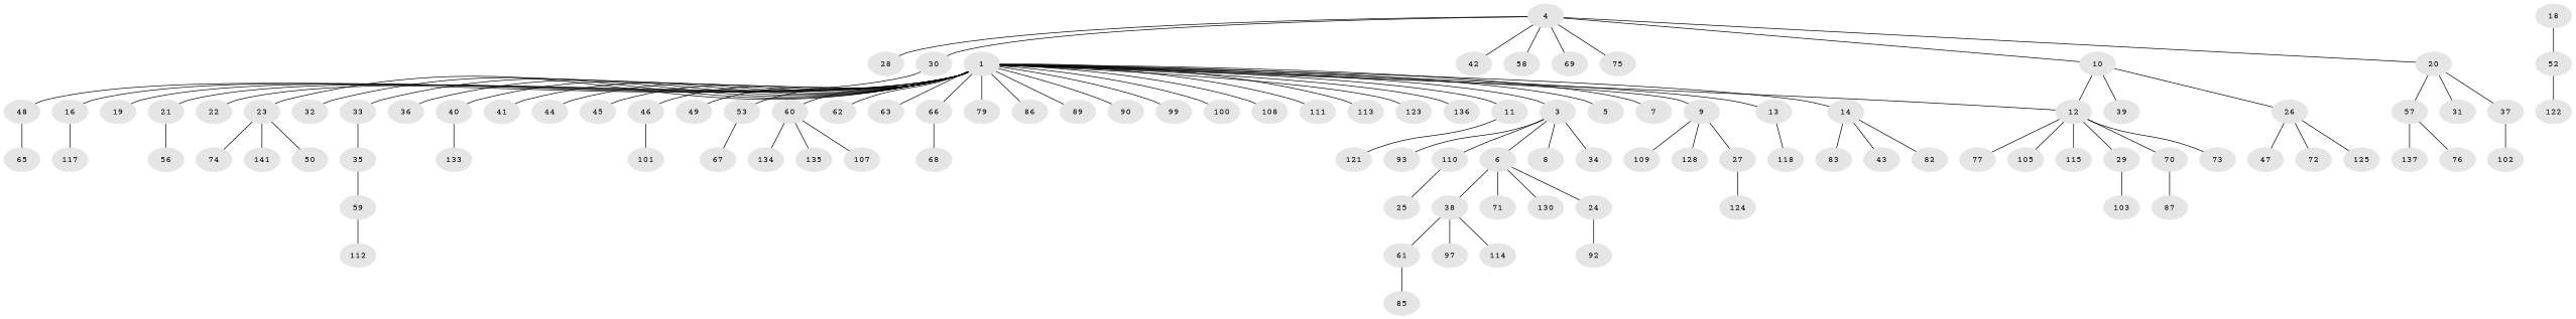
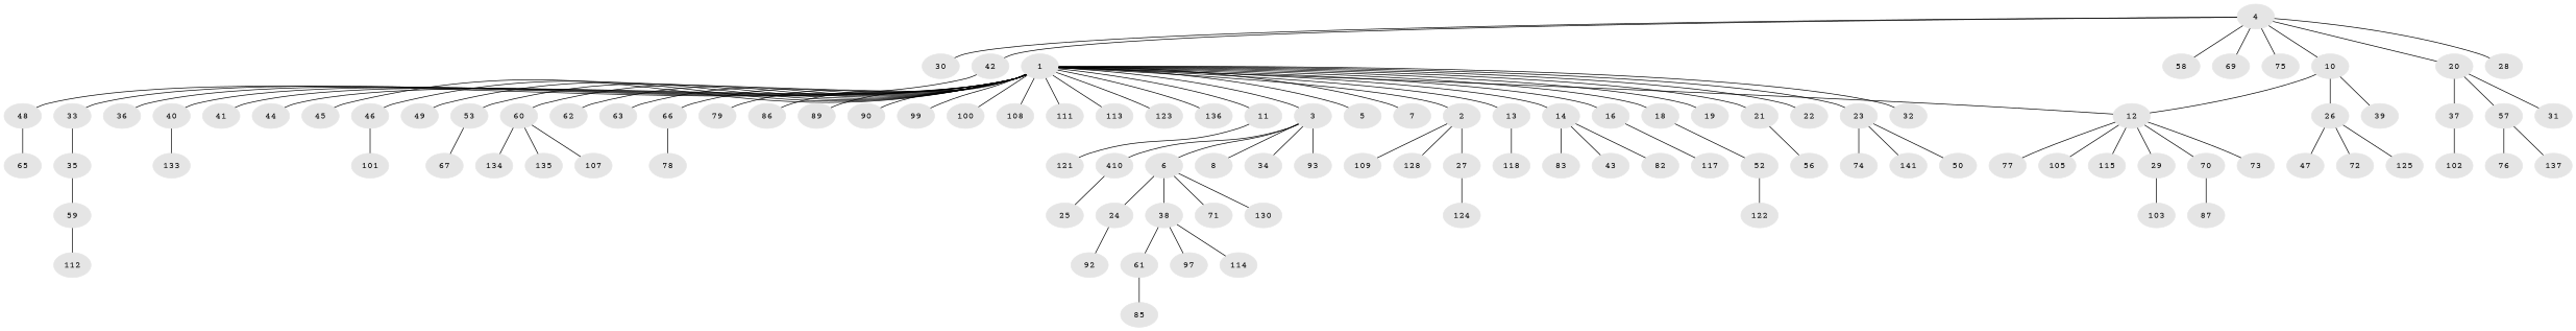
  graph {
    fontname="Courier Prime"
    node [color=gray90 fontname="Courier Prime" style=filled]
    edge [fontname="Courier Prime"]
    1 [super="+2"]
    3 [super="+139"]
    5 [super="+126"]
    7
-   9 [super="+78"]
+   9 [super="+78" label=2]
    11
    12 [super="+54"]
    13
    14 [super="+51"]
    16 [super="+104"]
    18
    19
    21
    22
    23
    32
    33 [super="+132"]
    36
    40
    41 [super="+64"]
    44 [super="+119"]
    45
    46 [super="+81"]
    49
    53
    60 [super="+84"]
    62
    63 [super="+127"]
    66 [super="+140"]
    79
    86
    89
    90
    99
    100
    108
    111
    113
    123
    136
    6 [super="+17"]
    8
    34
    93 [super="+98"]
-   110
+   110 [label=410]
    4 [super="+15"]
    10
    20 [super="+143"]
    28 [super="+131"]
    30
    42
    58
    69
    75
    27
    109
    128
    121
    29
    70
    73
    77
    105
    115
    118
    43
    82
    83
    117
    52 [super="+95"]
    56 [super="+120"]
    50 [super="+80"]
    74
    141
    35 [super="+116"]
    133
    101
    67
    107
    134
    135
-   68
+   68 [label=78]
    24
    38 [super="+55"]
    71 [super="+88"]
    n86 [label=130]
    25
    26 [super="+94"]
    39
    31
    37 [super="+142"]
    57 [super="+91"]
    48 [super="+106"]
    92
    61 [super="+96"]
    97
    114
    124
    47
    72
    125 [super="+130"]
    103
    87 [super="+129"]
    122
    102
    76
    137
    59
    112
    85
    65
    1 -- 3
    1 -- 5
    1 -- 7
    1 -- 9
    1 -- 11
    1 -- 12
    1 -- 13
    1 -- 14
    1 -- 16
+   1 -- 18
    1 -- 19
    1 -- 21
    1 -- 22
    1 -- 23
    1 -- 32
    1 -- 33
    1 -- 36
    1 -- 40
    1 -- 41
    1 -- 44
    1 -- 45
    1 -- 46
    1 -- 49
    1 -- 53
    1 -- 60
    1 -- 62
    1 -- 63
    1 -- 66
    1 -- 79
    1 -- 86
    1 -- 89
    1 -- 90
    1 -- 99
    1 -- 100
    1 -- 108
    1 -- 111
    1 -- 113
    1 -- 123
    1 -- 136
    3 -- 6
    3 -- 8
    3 -- 34
    3 -- 93
    3 -- 110
    9 -- 27
    9 -- 109
    9 -- 128
    11 -- 121
    12 -- 29
    12 -- 70
    12 -- 73
    12 -- 77
    12 -- 105
    12 -- 115
    13 -- 118
    14 -- 43
    14 -- 82
    14 -- 83
    16 -- 117
    18 -- 52
    21 -- 56
    23 -- 50
    23 -- 74
    23 -- 141
    33 -- 35
    40 -- 133
    46 -- 101
    53 -- 67
    60 -- 107
    60 -- 134
    60 -- 135
    66 -- 68
    6 -- 24
    6 -- 38
    6 -- 71
    6 -- n86
    110 -- 25
    4 -- 10
    4 -- 20
    4 -- 28
    4 -- 30
    4 -- 42
    4 -- 58
    4 -- 69
    4 -- 75
    10 -- 12
    10 -- 26
    10 -- 39
    20 -- 31
    20 -- 37
    20 -- 57
-   30 -- 48
+   42 -- 48
    27 -- 124
    29 -- 103
    70 -- 87
    52 -- 122
    35 -- 59
    24 -- 92
    38 -- 61
    38 -- 97
    38 -- 114
    26 -- 47
    26 -- 72
    26 -- 125
    37 -- 102
    57 -- 76
    57 -- 137
    48 -- 65
    61 -- 85
    59 -- 112
  }
